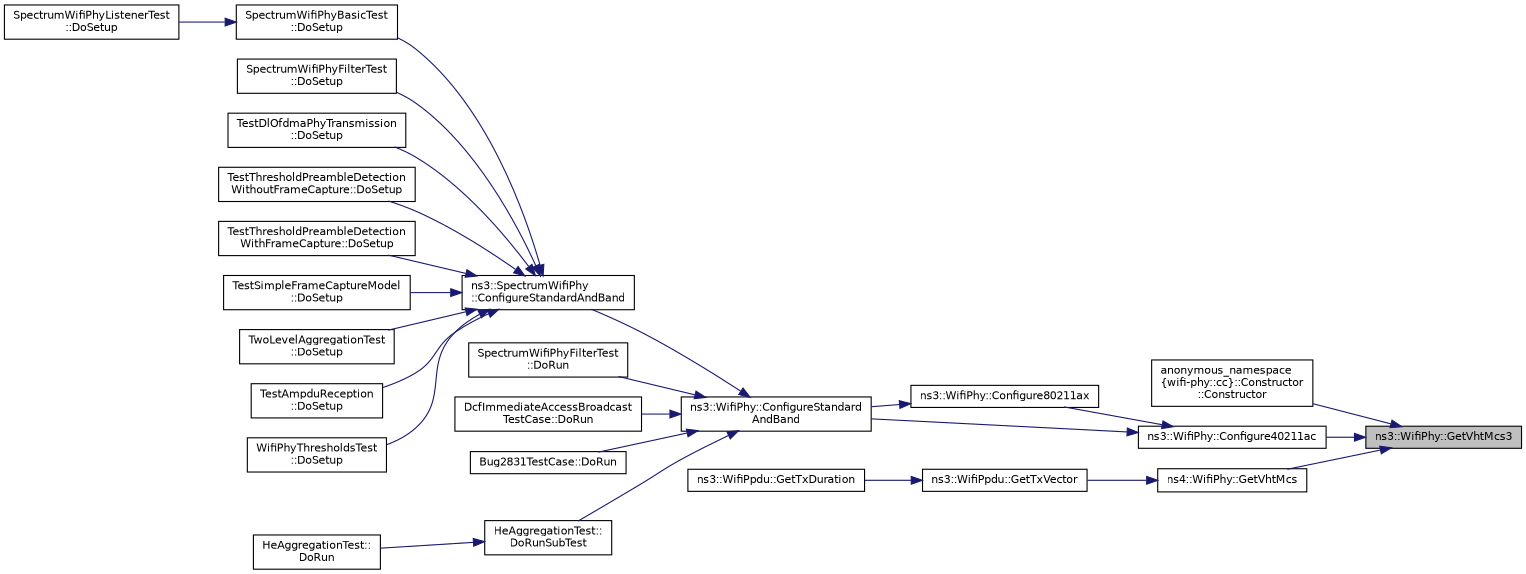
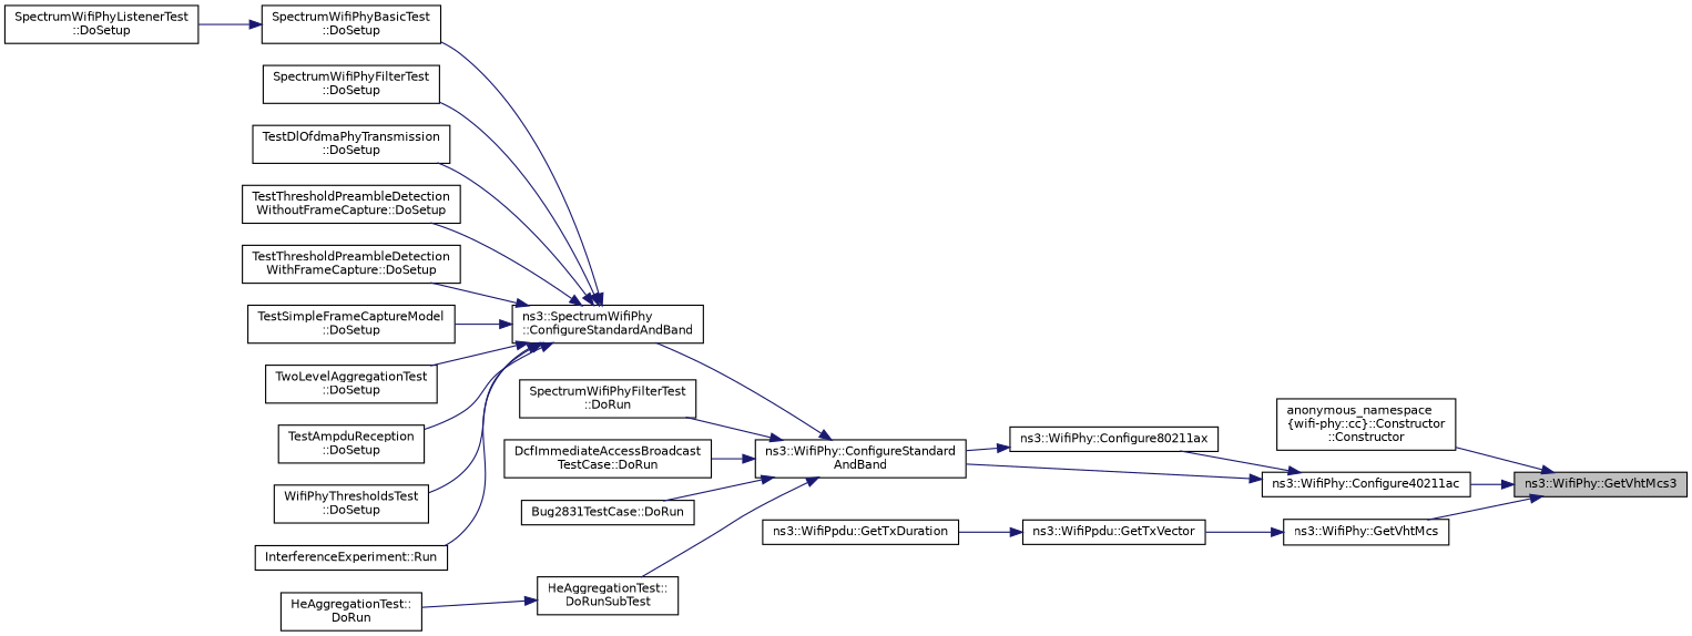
  digraph {
    rankdir=RL
    node [color=black fillcolor=white fontname=Helvetica fontsize=10 shape=record style=filled]
    edge [color=midnightblue dir=back fontname=Helvetica fontsize=10 labelfontname=Helvetica labelfontsize=10 style=solid]
    n1 [fillcolor=grey75 fontcolor=black height=0.2 label="ns3::WifiPhy::GetVhtMcs3" width=0.4]
    n2 [height=0.2 label="anonymous_namespace\l\{wifi-phy::cc\}::Constructor\l::Constructor" width=0.4]
    n3 [height=0.2 label="ns3::WifiPhy::Configure40211ac" width=0.4]
-   n4 [height=0.2 label="ns4::WifiPhy::GetVhtMcs" width=0.4]
+   n4 [height=0.2 label="ns3::WifiPhy::GetVhtMcs" width=0.4]
    n5 [height=0.2 label="ns3::WifiPhy::Configure80211ax" width=0.4]
    n6 [height=0.2 label="ns3::WifiPhy::ConfigureStandard\lAndBand" width=0.4]
    n7 [height=0.2 label="ns3::WifiPpdu::GetTxVector" width=0.4]
    n8 [height=0.2 label="ns3::SpectrumWifiPhy\l::ConfigureStandardAndBand" width=0.4]
    n9 [height=0.2 label="SpectrumWifiPhyFilterTest\l::DoRun" width=0.4]
    n10 [height=0.2 label="DcfImmediateAccessBroadcast\lTestCase::DoRun" width=0.4]
    n11 [height=0.2 label="Bug2831TestCase::DoRun" width=0.4]
    n12 [height=0.2 label="HeAggregationTest::\lDoRunSubTest" width=0.4]
    n13 [height=0.2 label="SpectrumWifiPhyBasicTest\l::DoSetup" width=0.4]
    n14 [height=0.2 label="SpectrumWifiPhyFilterTest\l::DoSetup" width=0.4]
    n15 [height=0.2 label="TestDlOfdmaPhyTransmission\l::DoSetup" width=0.4]
    n16 [height=0.2 label="TestThresholdPreambleDetection\lWithoutFrameCapture::DoSetup" width=0.4]
    n17 [height=0.2 label="TestThresholdPreambleDetection\lWithFrameCapture::DoSetup" width=0.4]
    n18 [height=0.2 label="TestSimpleFrameCaptureModel\l::DoSetup" width=0.4]
    n19 [height=0.2 label="TwoLevelAggregationTest\l::DoSetup" width=0.4]
    n20 [height=0.2 label="TestAmpduReception\l::DoSetup" width=0.4]
    n21 [height=0.2 label="WifiPhyThresholdsTest\l::DoSetup" width=0.4]
+   n22 [height=0.2 label="InterferenceExperiment::Run" width=0.4]
    n23 [height=0.2 label="HeAggregationTest::\lDoRun" width=0.4]
    n24 [height=0.2 label="SpectrumWifiPhyListenerTest\l::DoSetup" width=0.4]
    n25 [height=0.2 label="ns3::WifiPpdu::GetTxDuration" width=0.4]
    n1 -> n2
    n1 -> n3
    n1 -> n4
    n3 -> n5
    n3 -> n6
    n4 -> n7
    n5 -> n6
    n6 -> n8
    n6 -> n9
    n6 -> n10
    n6 -> n11
    n6 -> n12
    n7 -> n25
    n8 -> n13
    n8 -> n14
    n8 -> n15
    n8 -> n16
    n8 -> n17
    n8 -> n18
    n8 -> n19
    n8 -> n20
    n8 -> n21
+   n8 -> n22
    n12 -> n23
    n13 -> n24
  }
